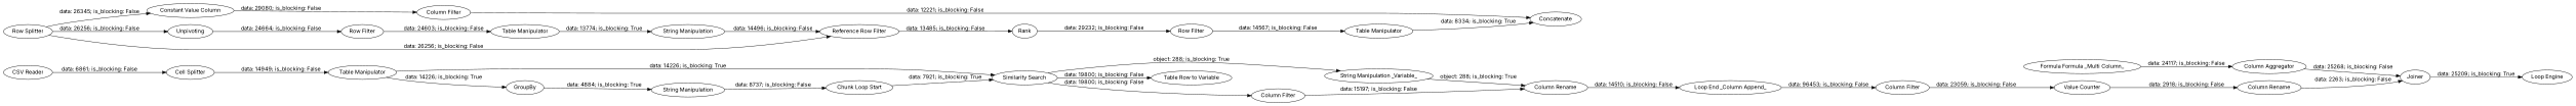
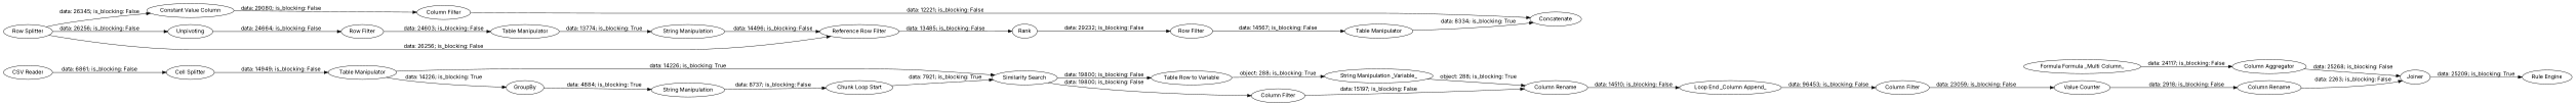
  digraph {
    fontname=Inter
    rankdir=LR
    node [fontname=Inter]
    edge [fontname=Inter]
    n1 [label="Chunk Loop Start"]
    n2 [label="Similarity Search"]
    n3 [label="Table Row to Variable"]
    n4 [label="Column Filter"]
    n5 [label="Constant Value Column"]
    n6 [label="Column Filter"]
    n7 [label=Concatenate]
    n8 [label="Row Filter"]
    n9 [label="Table Manipulator"]
    n10 [label="Column Rename"]
    n11 [label=Joiner]
-   n12 [label="Loop Engine"]
+   n12 [label="Rule Engine"]
    n13 [label="String Manipulation _Variable_"]
    n14 [label="Column Rename"]
    n15 [label="Formula Formula _Multi Column_"]
    n16 [label="Column Aggregator"]
    n17 [label="Loop End _Column Append_"]
    n18 [label=Rank]
    n19 [label=Unpivoting]
    n20 [label="Row Filter"]
    n21 [label="Table Manipulator"]
    n22 [label="Column Filter"]
    n23 [label="Value Counter"]
    n24 [label=GroupBy]
    n25 [label="String Manipulation"]
    n26 [label="String Manipulation"]
    n27 [label="Reference Row Filter"]
    n28 [label="Cell Splitter"]
    n29 [label="Table Manipulator"]
    n30 [label="Row Splitter"]
    n31 [label="CSV Reader"]
    n1 -> n2 [label="data: 7921; is_blocking: True"]
    n2 -> n3 [label="data: 19800; is_blocking: False"]
    n2 -> n4 [label="data: 19800; is_blocking: False"]
-   n2 -> n13 [label="object: 288; is_blocking: True"]
+   n3 -> n13 [label="object: 288; is_blocking: True"]
    n4 -> n14 [label="data: 15197; is_blocking: False"]
    n5 -> n6 [label="data: 29080; is_blocking: False"]
    n6 -> n7 [label="data: 12221; is_blocking: False"]
    n8 -> n9 [label="data: 14567; is_blocking: False"]
    n9 -> n7 [label="data: 8334; is_blocking: True"]
    n10 -> n11 [label="data: 2263; is_blocking: False"]
    n11 -> n12 [label="data: 25209; is_blocking: True"]
    n13 -> n14 [label="object: 288; is_blocking: True"]
    n14 -> n17 [label="data: 14510; is_blocking: False"]
    n15 -> n16 [label="data: 24117; is_blocking: False"]
    n16 -> n11 [label="data: 25268; is_blocking: False"]
    n17 -> n22 [label="data: 96453; is_blocking: False"]
    n18 -> n8 [label="data: 29232; is_blocking: False"]
    n19 -> n20 [label="data: 24664; is_blocking: False"]
    n20 -> n21 [label="data: 24603; is_blocking: False"]
    n21 -> n26 [label="data: 13774; is_blocking: True"]
    n22 -> n23 [label="data: 23059; is_blocking: False"]
    n23 -> n10 [label="data: 2918; is_blocking: False"]
    n24 -> n25 [label="data: 4884; is_blocking: True"]
    n25 -> n1 [label="data: 8737; is_blocking: False"]
    n26 -> n27 [label="data: 14496; is_blocking: False"]
    n27 -> n18 [label="data: 13485; is_blocking: False"]
    n28 -> n29 [label="data: 14949; is_blocking: False"]
    n29 -> n2 [label="data: 14226; is_blocking: True"]
    n29 -> n24 [label="data: 14226; is_blocking: True"]
    n30 -> n5 [label="data: 26345; is_blocking: False"]
    n30 -> n19 [label="data: 26256; is_blocking: False"]
    n30 -> n27 [label="data: 26256; is_blocking: False"]
    n31 -> n28 [label="data: 6861; is_blocking: False"]
  }
